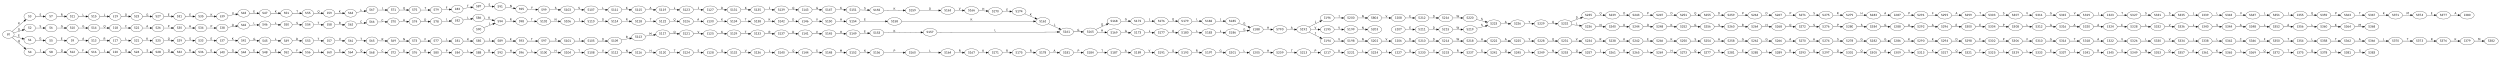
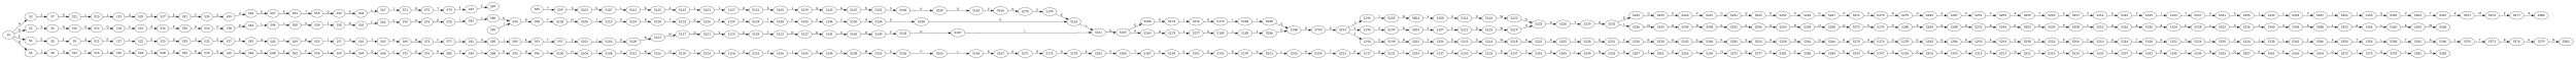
  strict digraph {
    fontname="IBM Plex Sans"
    rankdir=LR
    node [fontname="IBM Plex Sans"]
    edge [fontname="IBM Plex Sans"]
    S0
    S1
    S2
    S3
    S4
    S5
    S6
    S7
    S8
    S9
    S10
    S11
    S12
    S13
    S14
    S15
    S16
    S17
    S18
    S19
    S20
    S21
    S22
    S23
    S24
    S25
    S26
    S27
    S28
    S29
    S30
    S31
    S32
    S33
    S34
    S35
    S36
    S37
    S38
    S39
    S40
    S41
    S42
    S43
    S44
    S45
    S46
    S47
    S48
    S49
    S50
    S51
    S52
    S53
    S54
    S55
    S56
    S57
    S58
    S59
    S60
    S61
    S62
    S63
    S64
    S65
    S66
    S67
    S68
    S69
    S70
    S71
    S72
    S73
    S74
    S75
    S76
    S77
    S78
    S79
    S80
    S81
    S82
    S83
    S84
    S85
    S86
    S87
    S88
    S89
    S94
-   S91
    S92
    S93
    S90
    S95
    S96
    S97
    S98
    S99
    S100
    S101
    S102
    S103
    S104
    S105
    S106
    S107
    S108
    S109
    S110
    S111
    S112
    S113
    S114
    S115
    S116
    S117
    S118
    S119
    S120
    S121
    S122
    S123
    S124
    S125
    S126
    S127
    S128
    S129
    S130
    S131
    S132
    S133
    S134
    S135
    S136
    S137
    S138
    S139
    S140
    S141
    S142
    S143
    S144
    S145
    S146
    S147
    S148
    S149
    S150
    S151
    S152
    S153
    S154
    S155
    S156
    S157
    S158
    S159
    S160
    S161
    S162
    S163
    S164
    S165
    S166
    S167
    S168
    S169
    S170
    S171
    S172
    S173
    S174
    S175
    S176
    S177
    S178
    S179
    S180
    S181
    S182
    S183
    S184
    S185
    S186
    S187
    S188
    S189
    n191 [label=S790]
    S191
    S192
    S193
    S194
    S195
    S196
    S197
    S198
    S199
    S200
    S201
    S202
    S203
    n205 [label=S804]
    S205
    S206
    S207
    S208
    S209
    S210
    S211
    S212
    S213
    S214
    S215
    S216
    S217
    S218
    S219
    S220
    S221
    S222
    S223
    S224
    S225
    S226
    S227
    S228
    S229
    S230
    S231
    S232
    S233
    S234
    S235
    S236
    S237
    S238
    S239
    S240
    S241
    S242
    S243
    S244
    S245
    S246
    S247
    S248
    S249
    S250
    S251
    S252
    S253
    S254
    S255
    S256
    S257
    S258
    S259
    S260
    S261
    S262
    S263
    S264
    S265
    S266
    S267
    S268
    S269
    S270
    S271
    S272
    S273
    S274
    S275
    S276
    S277
    S278
    S279
    S280
    S281
    S282
    S283
    S284
    S285
    S286
    S287
    S288
    S289
    S290
    S291
    S292
    S293
    S294
    S295
    S296
    S297
    S298
    S299
    S300
    S301
    S302
    S303
    S304
    S305
    S306
    S307
    S308
    S309
    S310
    S311
    S312
    S313
    S314
    S315
    S316
    S317
    S318
    S319
    S320
    S321
    S322
    S323
    S324
    S325
    S326
    S327
    S328
    S329
    S330
    S331
    S332
    S333
    S334
    S335
    S336
    S337
    S338
    S339
    S340
    S341
    S342
    S343
    S344
    S345
    S346
    S347
    S348
    S349
    S350
    S351
    S352
    S353
    S354
    S355
    S356
    S357
    S358
    S359
    S360
    S361
    S362
    S363
    S364
    S365
    S366
    S367
    S368
    S369
    S370
    S371
    S372
    S373
    S374
    S375
    S376
    S377
    S378
    S379
    S380
    S381
    S382
    S383
    S0 -> S1 [label=E]
    S0 -> S2 [label=D]
    S0 -> S3 [label=K]
    S0 -> S4 [label=Q]
    S1 -> S5 [label=G]
    S2 -> S6 [label=S]
    S3 -> S7 [label=S]
    S4 -> S8 [label=I]
    S5 -> S9 [label=E]
    S6 -> S10 [label=G]
    S7 -> S11 [label=R]
    S8 -> S12 [label=Q]
    S9 -> S13 [label=A]
    S10 -> S14 [label=G]
    S11 -> S15 [label=L]
    S12 -> S16 [label=F]
    S13 -> S17 [label=R]
    S14 -> S18 [label=Q]
    S15 -> S19 [label=L]
    S16 -> S20 [label=L]
    S17 -> S21 [label=L]
    S18 -> S22 [label=C]
    S19 -> S23 [label=D]
    S20 -> S24 [label=G]
    S21 -> S25 [label=K]
    S22 -> S26 [label=A]
    S23 -> S27 [label=G]
    S24 -> S28 [label=S]
    S25 -> S29 [label=Q]
    S26 -> S30 [label=P]
    S27 -> S31 [label=E]
    S28 -> S32 [label=Q]
    S29 -> S33 [label=S]
    S30 -> S34 [label=H]
    S31 -> S35 [label=E]
    S32 -> S36 [label=R]
    S33 -> S37 [label=E]
    S34 -> S38 [label=P]
    S35 -> S39 [label=K]
    S36 -> S40 [label=E]
    S37 -> S41 [label=K]
    S38 -> S42 [label=Q]
    S39 -> S43 [label=V]
    S40 -> S44 [label=G]
    S41 -> S45 [label=G]
    S42 -> S46 [label=L]
    S43 -> S47 [label=E]
    S44 -> S48 [label=E]
    S45 -> S49 [label=L]
    S46 -> S50 [label=L]
    S47 -> S51 [label=K]
    S48 -> S52 [label=E]
    S49 -> S53 [label=D]
    S50 -> S54 [label=S]
    S51 -> S55 [label=T]
    S52 -> S56 [label=F]
    S53 -> S57 [label=T]
    S54 -> S58 [label=T]
    S55 -> S59 [label=Q]
    S56 -> S60 [label=L]
    S57 -> S61 [label=V]
    S58 -> S62 [label=R]
    S59 -> S63 [label=K]
    S60 -> S64 [label=E]
    S61 -> S65 [label=T]
    S62 -> S66 [label=C]
    S63 -> S67 [label=L]
    S64 -> S68 [label=Q]
    S65 -> S69 [label=R]
    S66 -> S70 [label=C]
    S67 -> S71 [label=L]
    S68 -> S72 [label=C]
    S69 -> S73 [label=N]
    S70 -> S74 [label=A]
    S71 -> S75 [label=Q]
    S72 -> S76 [label=D]
    S73 -> S77 [label=F]
    S74 -> S78 [label=D]
    S75 -> S79 [label=T]
    S76 -> S80 [label=R]
    S77 -> S81 [label=L]
    S78 -> S82 [label=L]
    S79 -> S83 [label=F]
    S80 -> S84 [label=P]
    S81 -> S85 [label=K]
    S82 -> S86 [label=L]
    S83 -> S87 [label=T]
    S84 -> S88 [label=L]
    S85 -> S89 [label=L]
    S86 -> S94 [label=K]
-   S87 -> S91 [label=S]
    S88 -> S92 [label=R]
    S89 -> S93 [label=K]
    S94 -> S98 [label=R]
-   S91 -> S95 [label=N]
    S92 -> S96 [label=H]
    S93 -> S97 [label=T]
    S90 -> S94 [label=L]
    S95 -> S99 [label=Y]
    S96 -> S100 [label=L]
    S97 -> S101 [label=S]
    S98 -> S102 [label=T]
    S99 -> S103 [label=S]
    S100 -> S104 [label=H]
    S101 -> S105 [label=I]
    S102 -> S106 [label=N]
    S103 -> S107 [label=S]
    S104 -> S108 [label=T]
    S105 -> S109 [label=D]
    S106 -> S110 [label=I]
    S107 -> S111 [label=L]
    S108 -> S112 [label=V]
    S109 -> S113 [label=R]
    S110 -> S114 [label=D]
    S111 -> S115 [label=K]
    S112 -> S116 [label=N]
    S113 -> S117 [label=M]
    S114 -> S118 [label=R]
    S115 -> S119 [label=A]
    S116 -> S120 [label=H]
    S117 -> S121 [label=Q]
    S118 -> S122 [label=T]
    S119 -> S123 [label=L]
    S120 -> S124 [label=T]
    S121 -> S125 [label=V]
    S122 -> S126 [label=Q]
    S123 -> S127 [label=I]
    S124 -> S128 [label=S]
    S125 -> S129 [label=K]
    S126 -> S130 [label=A]
    S127 -> S131 [label=D]
    S128 -> S132 [label=G]
    S129 -> S133 [label=T]
    S130 -> S134 [label=K]
    S131 -> S135 [label=K]
    S132 -> S136 [label=V]
    S133 -> S137 [label=R]
    S134 -> S138 [label=T]
    S135 -> S139 [label=I]
    S136 -> S140 [label=L]
    S137 -> S141 [label=D]
    S138 -> S142 [label=K]
    S139 -> S143 [label=Q]
    S140 -> S144 [label=Q]
    S141 -> S145 [label=V]
    S142 -> S146 [label=D]
    S143 -> S147 [label=G]
    S144 -> S148 [label=S]
    S145 -> S149 [label=H]
    S146 -> S150 [label=V]
    S147 -> S151 [label=K]
    S148 -> S152 [label=M]
    S149 -> S153 [label=E]
    S150 -> S154 [label=H]
    S151 -> S155 [label=S]
    S152 -> S156 [label=K]
    S153 -> S157 [label=K]
    S154 -> S158 [label=E]
    S155 -> S159 [label=K]
    S156 -> S160 [label=P]
    S157 -> S161 [label=L]
    S158 -> S162 [label=K]
    S159 -> S163 [label=D]
    S160 -> S164 [label=L]
    S161 -> S165 [label=G]
    S162 -> S161 [label=L]
    S163 -> S166 [label=V]
    S164 -> S167 [label=R]
    S165 -> S168 [label=Q]
    S165 -> S169 [label=H]
    S166 -> S170 [label=H]
    S167 -> S171 [label=K]
    S168 -> S172 [label=G]
    S169 -> S173 [label=G]
    S170 -> S174 [label=E]
    S171 -> S175 [label=R]
    S172 -> S176 [label=L]
    S173 -> S177 [label=L]
    S174 -> S162 [label=K]
    S175 -> S178 [label=R]
    S176 -> S179 [label=Q]
    S177 -> S180 [label=Q]
    S178 -> S181 [label=A]
    S179 -> S182 [label=L]
    S180 -> S183 [label=L]
    S181 -> S184 [label=P]
    S182 -> S185 [label=L]
    S183 -> S186 [label=L]
    S184 -> S187 [label=T]
    S185 -> S188 [label=G]
    S186 -> S188 [label=G]
    S187 -> S189 [label=A]
    S188 -> n191 [label=H]
    S189 -> S191 [label=V]
    n191 -> S192 [label=A]
    S191 -> S193 [label=G]
    S192 -> S194 [label=I]
    S192 -> S195 [label=V]
    S192 -> S196 [label=L]
    S193 -> S197 [label=R]
    S194 -> S198 [label=V]
    S195 -> S199 [label=V]
    S196 -> S200 [label=I]
    S197 -> S201 [label=G]
    S198 -> S202 [label=N]
    S199 -> S203 [label=N]
    S200 -> n205 [label=N]
    S201 -> S205 [label=L]
    S202 -> S206 [label=V]
+   S203 -> S207 [label=V]
    n205 -> S208 [label=V]
    S205 -> S209 [label=H]
    S206 -> S210 [label=D]
    S207 -> S211 [label=E]
    S208 -> S212 [label=E]
    S209 -> S213 [label=T]
    S210 -> S214 [label=D]
    S211 -> S215 [label=D]
    S212 -> S216 [label=D]
    S213 -> S217 [label=P]
    S214 -> S218 [label=W]
    S215 -> S219 [label=W]
    S216 -> S220 [label=W]
    S217 -> S221 [label=A]
    S218 -> S222 [label=A]
    S219 -> S223 [label=S]
    S220 -> S223 [label=S]
    S221 -> S224 [label=L]
    S222 -> S225 [label=A]
    S223 -> S226 [label=A]
    S224 -> S227 [label=L]
    S225 -> S228 [label=Y]
    S226 -> S229 [label=Y]
    S227 -> S230 [label=G]
    S228 -> S231 [label=Q]
    S229 -> S232 [label=Q]
    S230 -> S233 [label=V]
    S231 -> S234 [label=V]
    S232 -> S235 [label=D]
    S232 -> S236 [label=L]
    S233 -> S237 [label=R]
    S234 -> S238 [label=R]
    S235 -> S239 [label=Q]
    S236 -> S240 [label=N]
    S237 -> S241 [label=S]
    S238 -> S242 [label=K]
    S239 -> S243 [label=D]
    S240 -> S244 [label=K]
    S241 -> S245 [label=Q]
    S242 -> S246 [label=E]
    S243 -> S247 [label=P]
    S244 -> S248 [label=D]
    S245 -> S249 [label=L]
    S246 -> S250 [label=K]
    S247 -> S251 [label=D]
    S248 -> S252 [label=K]
    S249 -> S253 [label=N]
    S250 -> S254 [label=S]
    S251 -> S255 [label=Q]
    S252 -> S256 [label=G]
    S253 -> S257 [label=Q]
    S254 -> S258 [label=A]
    S255 -> S259 [label=D]
    S256 -> S260 [label=S]
    S257 -> S261 [label=I]
    S258 -> S262 [label=G]
    S259 -> S263 [label=P]
    S260 -> S264 [label=R]
    S261 -> S265 [label=R]
    S262 -> S266 [label=G]
    S263 -> S267 [label=D]
    S264 -> S268 [label=H]
    S265 -> S269 [label=L]
    S266 -> S270 [label=A]
    S267 -> S271 [label=P]
    S268 -> S272 [label=Q]
    S269 -> S273 [label=H]
    S270 -> S274 [label=A]
    S271 -> S275 [label=S]
    S272 -> S276 [label=S]
    S273 -> S277 [label=Q]
    S274 -> S278 [label=S]
    S275 -> S279 [label=R]
    S276 -> S280 [label=P]
    S277 -> S281 [label=K]
    S278 -> S282 [label=G]
    S279 -> S283 [label=H]
    S280 -> S284 [label=S]
    S281 -> S285 [label=E]
    S282 -> S286 [label=G]
    S283 -> S287 [label=A]
    S284 -> S288 [label=G]
    S285 -> S289 [label=L]
    S286 -> S290 [label=K]
    S287 -> S291 [label=P]
    S288 -> S292 [label=A]
    S289 -> S293 [label=R]
    S290 -> S294 [label=K]
    S291 -> S295 [label=F]
    S292 -> S296 [label=A]
    S293 -> S297 [label=Q]
    S294 -> S298 [label=D]
    S295 -> S299 [label=A]
    S296 -> S300 [label=E]
    S297 -> S301 [label=Q]
    S298 -> S302 [label=F]
    S299 -> S303 [label=T]
    S300 -> S304 [label=E]
    S301 -> S305 [label=Q]
    S302 -> S306 [label=P]
    S303 -> S307 [label=S]
    S304 -> S308 [label=P]
    S305 -> S309 [label=A]
    S306 -> S310 [label=F]
    S307 -> S311 [label=V]
    S308 -> S312 [label=L]
    S309 -> S313 [label=V]
    S310 -> S314 [label=G]
    S311 -> S315 [label=G]
    S312 -> S316 [label=G]
    S313 -> S317 [label=K]
    S314 -> S318 [label=T]
    S315 -> S319 [label=V]
    S316 -> S320 [label=A]
    S317 -> S321 [label=Q]
    S318 -> S322 [label=A]
    S319 -> S323 [label=L]
    S320 -> S324 [label=A]
    S321 -> S325 [label=F]
    S322 -> S326 [label=V]
    S323 -> S327 [label=T]
    S324 -> S328 [label=C]
    S325 -> S329 [label=L]
    S326 -> S330 [label=L]
    S327 -> S331 [label=S]
    S328 -> S332 [label=L]
    S329 -> S333 [label=L]
    S330 -> S334 [label=V]
    S331 -> S335 [label=S]
    S332 -> S336 [label=V]
    S333 -> S337 [label=E]
    S334 -> S338 [label=L]
    S335 -> S339 [label=L]
    S336 -> S340 [label=L]
    S337 -> S341 [label=I]
    S338 -> S342 [label=L]
    S339 -> S343 [label=L]
    S340 -> S344 [label=V]
    S341 -> S345 [label=R]
    S342 -> S346 [label=C]
    S343 -> S347 [label=V]
    S344 -> S348 [label=A]
    S345 -> S349 [label=S]
    S346 -> S350 [label=F]
    S347 -> S351 [label=L]
    S348 -> S352 [label=L]
    S349 -> S353 [label=N]
    S350 -> S354 [label=T]
    S351 -> S355 [label=L]
    S352 -> S356 [label=A]
    S353 -> S357 [label=Q]
    S354 -> S358 [label=L]
    S355 -> S359 [label=Q]
    S356 -> S360 [label=L]
    S357 -> S361 [label=A]
    S358 -> S362 [label=T]
    S359 -> S363 [label=P]
    S360 -> S364 [label=K]
    S361 -> S365 [label=K]
    S362 -> S366 [label=A]
    S363 -> S367 [label=T]
    S364 -> S368 [label=M]
    S365 -> S369 [label=L]
    S366 -> S370 [label=L]
    S367 -> S371 [label=K]
    S369 -> S372 [label=Q]
    S370 -> S373 [label=T]
    S371 -> S374 [label=M]
    S372 -> S375 [label=T]
    S373 -> S376 [label=R]
    S374 -> S377 [label=E]
    S375 -> S378 [label=Q]
    S376 -> S379 [label=K]
    S377 -> S380 [label=A]
    S378 -> S381 [label=L]
    S379 -> S382 [label=M]
    S381 -> S383 [label=S]
  }
